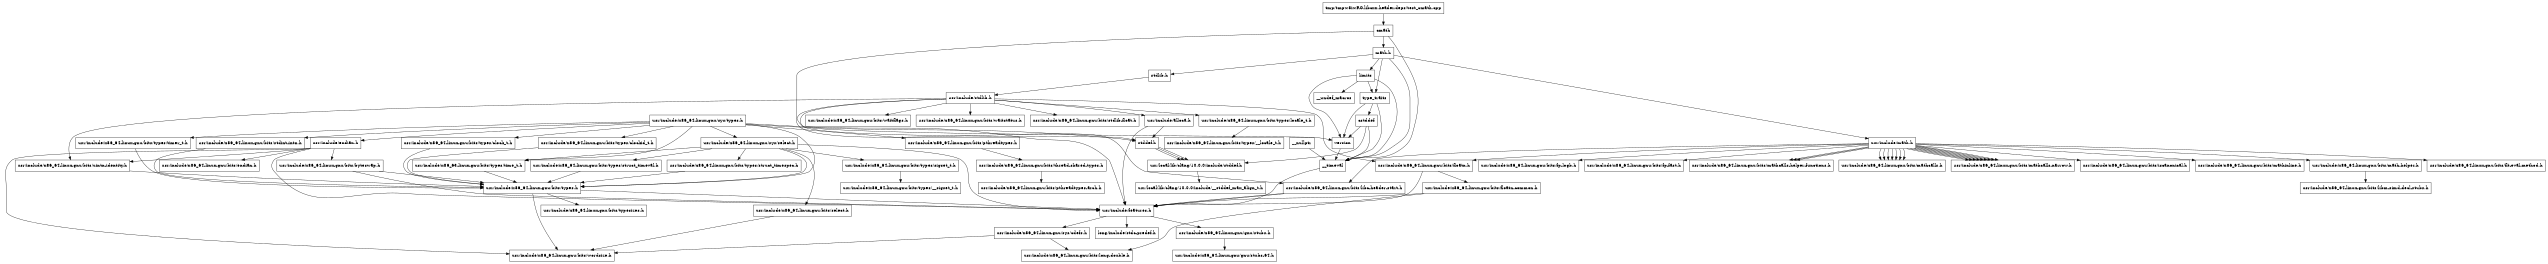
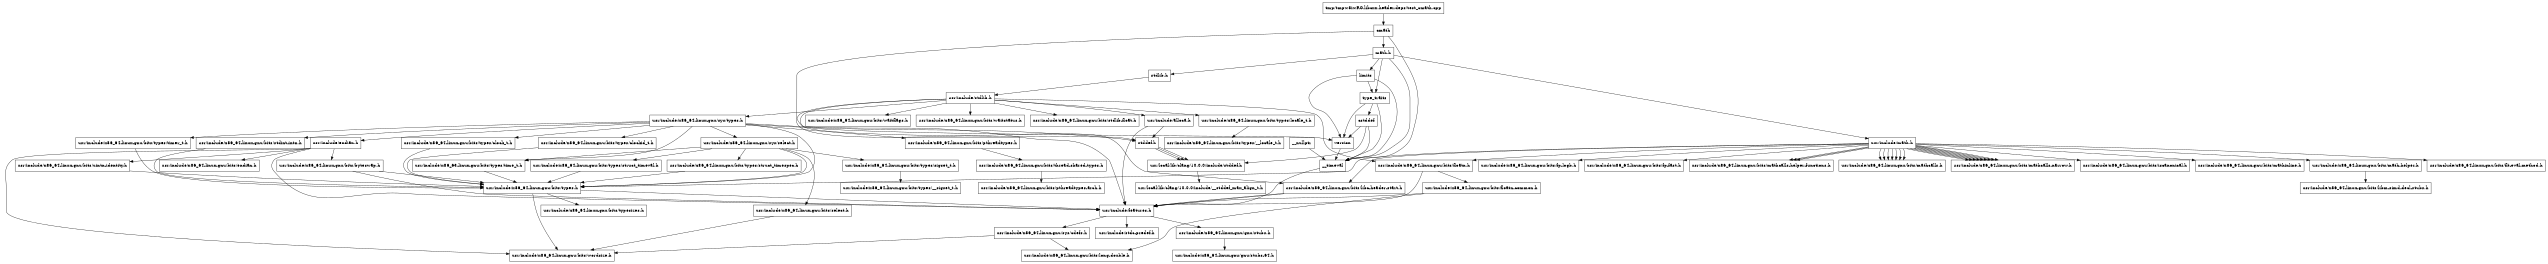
  digraph {
    node [shape=box]
    n1 [label=cmath]
    n2 [label=__timeval]
    n3 [label="math.h"]
    n4 [label=version]
    n5 [label="usr/include/features.h"]
    n6 [label="stdlib.h"]
    n7 [label="usr/include/math.h"]
    n8 [label=type_traits]
    n9 [label=limits]
    n10 [label="tmp/tmpw8iwRO.libcxx.header.deps/test_cmath.cpp"]
-   n11 [label="long/include/stdc-predef.h"]
+   n11 [label="usr/include/stdc-predef.h"]
    n12 [label="usr/include/x86_64-linux-gnu/sys/cdefs.h"]
    n13 [label="usr/include/x86_64-linux-gnu/gnu/stubs.h"]
    n14 [label="usr/include/x86_64-linux-gnu/bits/wordsize.h"]
    n15 [label="usr/include/x86_64-linux-gnu/bits/long-double.h"]
    n16 [label="usr/include/x86_64-linux-gnu/gnu/stubs-64.h"]
    n17 [label="usr/include/stdlib.h"]
    n18 [label="usr/include/x86_64-linux-gnu/bits/libc-header-start.h"]
    n19 [label="usr/include/x86_64-linux-gnu/bits/floatn.h"]
    n20 [label="usr/include/x86_64-linux-gnu/bits/types.h"]
    n21 [label="usr/include/x86_64-linux-gnu/bits/math-helper.h"]
    n22 [label="usr/include/x86_64-linux-gnu/bits/flt-eval-method.h"]
    n23 [label="usr/include/x86_64-linux-gnu/bits/fp-logb.h"]
    n24 [label="usr/include/x86_64-linux-gnu/bits/fp-fast.h"]
    n25 [label="usr/include/x86_64-linux-gnu/bits/mathcalls-helper-functions.h"]
    n26 [label="usr/include/x86_64-linux-gnu/bits/mathcalls.h"]
    n27 [label="usr/include/x86_64-linux-gnu/bits/mathcalls-narrow.h"]
    n28 [label="usr/include/x86_64-linux-gnu/bits/iscanonical.h"]
    n29 [label="usr/include/x86_64-linux-gnu/bits/mathinline.h"]
    n30 [label=cstddef]
-   n31 [label=__undef_macros]
    n32 [label="stddef.h"]
    n33 [label="usr/include/x86_64-linux-gnu/bits/waitflags.h"]
    n34 [label="usr/include/x86_64-linux-gnu/bits/waitstatus.h"]
    n35 [label="usr/include/x86_64-linux-gnu/bits/types/locale_t.h"]
    n36 [label="usr/include/x86_64-linux-gnu/sys/types.h"]
    n37 [label="usr/include/alloca.h"]
    n38 [label="usr/include/x86_64-linux-gnu/bits/stdlib-float.h"]
    n39 [label="usr/local/lib/clang/10.0.0/include/stddef.h"]
    n40 [label="usr/include/x86_64-linux-gnu/bits/floatn-common.h"]
    n41 [label="usr/include/x86_64-linux-gnu/bits/types/__locale_t.h"]
    n42 [label="usr/include/x86_64-linux-gnu/bits/types/clock_t.h"]
    n43 [label="usr/include/x86_64-linux-gnu/bits/types/clockid_t.h"]
    n44 [label="usr/include/x86_63-linux-gnu/bits/types/time_t.h"]
    n45 [label="usr/include/x86_64-linux-gnu/bits/types/timer_t.h"]
    n46 [label="usr/include/x86_64-linux-gnu/bits/stdint-intn.h"]
    n47 [label="usr/include/endian.h"]
    n48 [label="usr/include/x86_64-linux-gnu/sys/select.h"]
    n49 [label="usr/include/x86_64-linux-gnu/bits/pthreadtypes.h"]
    n50 [label="usr/local/lib/clang/10.0.0/include/__stddef_max_align_t.h"]
    n51 [label="usr/include/x86_64-linux-gnu/bits/typesizes.h"]
    n52 [label="usr/include/x86_64-linux-gnu/bits/endian.h"]
    n53 [label="usr/include/x86_64-linux-gnu/bits/byteswap.h"]
    n54 [label="usr/include/x86_64-linux-gnu/bits/uintn-identity.h"]
    n55 [label="usr/include/x86_64-linux-gnu/bits/select.h"]
    n56 [label="usr/include/x86_64-linux-gnu/bits/types/sigset_t.h"]
    n57 [label="usr/include/x86_64-linux-gnu/bits/types/struct_timeval.h"]
    n58 [label="usr/include/x86_64-linux-gnu/bits/types/struct_timespec.h"]
    n59 [label="usr/include/x86_64-linux-gnu/bits/thread-shared-types.h"]
    n60 [label="usr/include/x86_64-linux-gnu/bits/types/__sigset_t.h"]
    n61 [label="usr/include/x86_64-linux-gnu/bits/pthreadtypes-arch.h"]
    n62 [label="usr/include/x86_64-linux-gnu/bits/libm-simd-decl-stubs.h"]
    n63 [label=__nullptr]
    n1 -> n2
    n1 -> n3
    n1 -> n4
    n2 -> n5
    n3 -> n2
    n3 -> n6
    n3 -> n7
    n3 -> n8
    n3 -> n9
    n4 -> n2
    n5 -> n11
    n5 -> n12
    n5 -> n13
    n6 -> n17
    n7 -> n18
    n7 -> n19
+   n7 -> n20
    n7 -> n21
    n7 -> n22
    n7 -> n23
    n7 -> n24
    n7 -> n25
    n7 -> n25
    n7 -> n25
    n7 -> n26
    n7 -> n26
    n7 -> n26
    n7 -> n26
    n7 -> n26
    n7 -> n26
    n7 -> n26
    n7 -> n27
    n7 -> n27
    n7 -> n27
    n7 -> n27
    n7 -> n27
    n7 -> n27
    n7 -> n27
    n7 -> n27
    n7 -> n27
    n7 -> n28
    n7 -> n29
    n8 -> n2
    n8 -> n4
    n8 -> n30
    n9 -> n2
    n9 -> n4
    n9 -> n8
-   n9 -> n31
    n10 -> n1
    n12 -> n14
    n12 -> n15
    n13 -> n16
    n17 -> n18
    n17 -> n19
    n17 -> n32
    n17 -> n33
    n17 -> n34
    n17 -> n35
-   n17 -> n54
+   n17 -> n36
    n17 -> n37
    n17 -> n38
    n18 -> n5
    n18 -> n5
    n19 -> n5
    n19 -> n40
    n20 -> n5
    n20 -> n14
    n20 -> n51
    n21 -> n62
    n30 -> n2
    n30 -> n4
    n30 -> n39
    n32 -> n39
    n32 -> n39
    n32 -> n39
    n35 -> n41
    n36 -> n5
    n36 -> n20
    n36 -> n32
    n36 -> n42
    n36 -> n43
    n36 -> n44
    n36 -> n45
    n36 -> n46
    n36 -> n47
    n36 -> n48
    n36 -> n49
    n37 -> n5
    n37 -> n32
    n39 -> n50
    n40 -> n5
    n40 -> n15
    n42 -> n20
    n43 -> n20
    n44 -> n20
    n45 -> n20
    n46 -> n20
    n47 -> n5
    n47 -> n14
    n47 -> n52
    n47 -> n53
    n47 -> n54
-   n48 -> n5
    n48 -> n20
    n48 -> n44
    n48 -> n55
    n48 -> n56
    n48 -> n57
    n48 -> n58
    n49 -> n59
    n53 -> n5
    n53 -> n20
    n54 -> n20
    n55 -> n14
    n56 -> n60
    n57 -> n20
    n58 -> n20
    n59 -> n61
    n63 -> n2
  }
